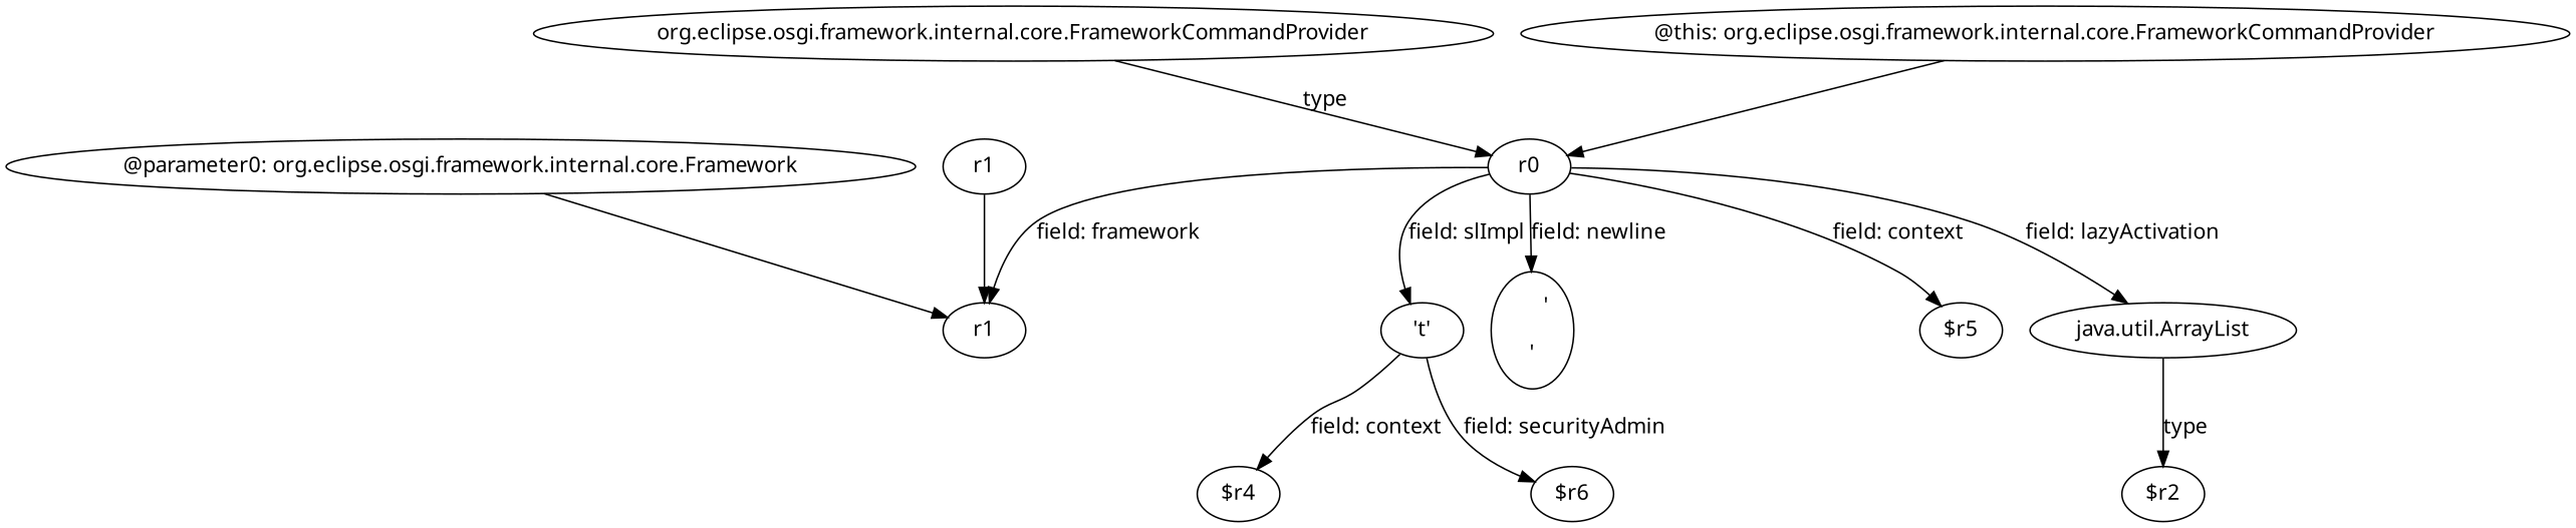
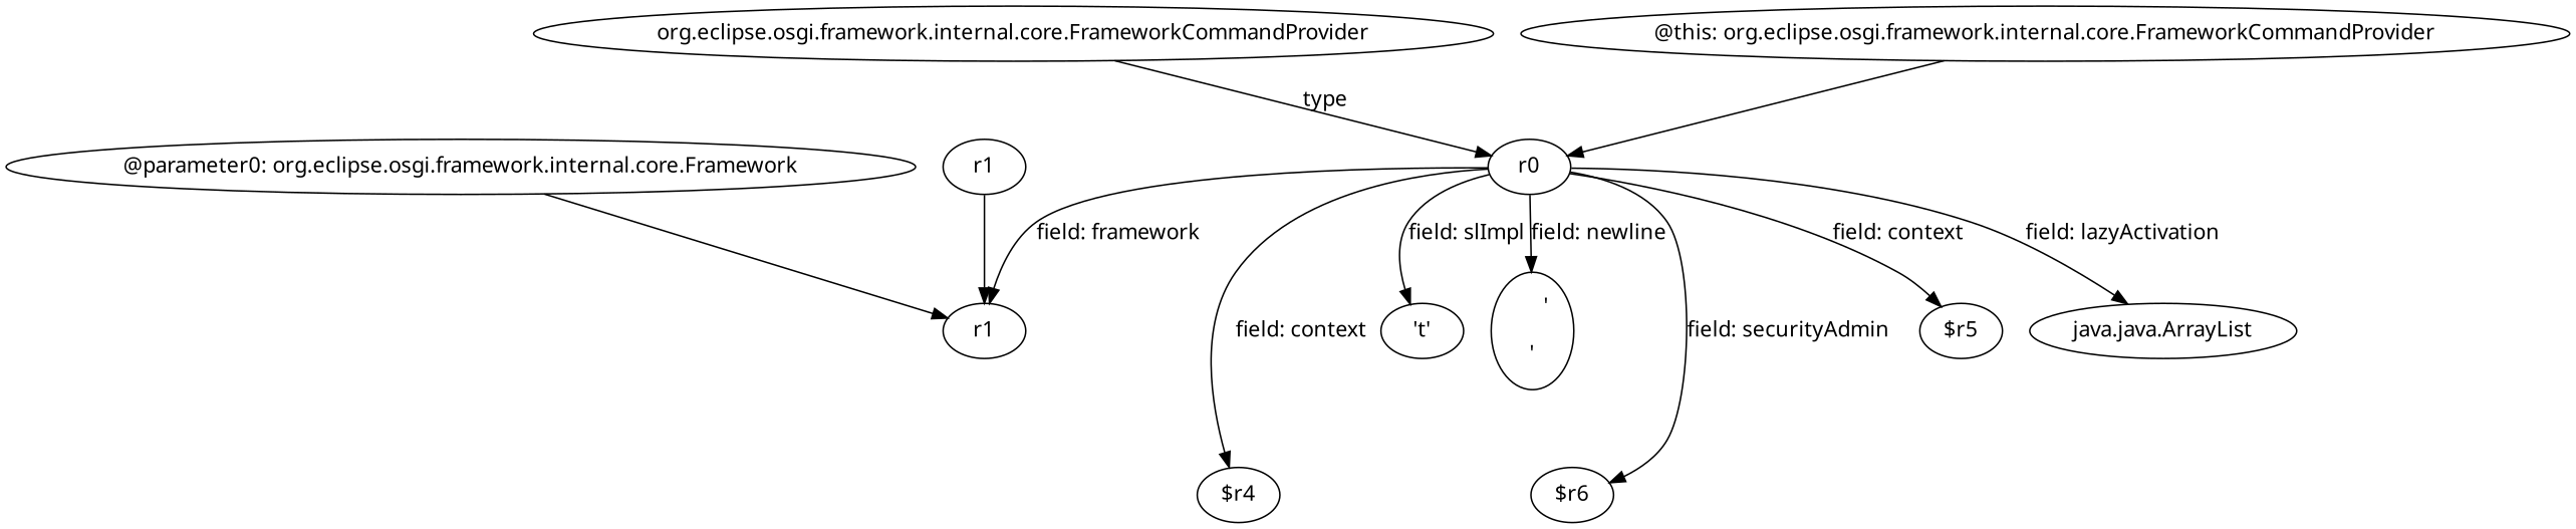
  digraph {
    fontname="Noto Sans"
    node [fontname="Noto Sans"]
    edge [fontname="Noto Sans"]
    n1 [label=r0]
    n2 [label="$r4"]
    n3 [label="'\t'"]
    n4 [label=r1]
    n5 [label="'\r\n'"]
    n6 [label="$r6"]
    n7 [label="$r5"]
-   n8 [label="java.util.ArrayList"]
-   n9 [label="$r2"]
+   n8 [label="java.java.ArrayList"]
    n10 [label="org.eclipse.osgi.framework.internal.core.FrameworkCommandProvider"]
    n11 [label="@parameter0: org.eclipse.osgi.framework.internal.core.Framework"]
    n12 [label=r1]
    n13 [label="@this: org.eclipse.osgi.framework.internal.core.FrameworkCommandProvider"]
-   n3 -> n2 [label="field: context"]
+   n1 -> n2 [label="field: context"]
    n1 -> n3 [label="field: slImpl"]
    n1 -> n4 [label="field: framework"]
    n1 -> n5 [label="field: newline"]
-   n3 -> n6 [label="field: securityAdmin"]
+   n1 -> n6 [label="field: securityAdmin"]
    n1 -> n7 [label="field: context"]
    n1 -> n8 [label="field: lazyActivation"]
-   n8 -> n9 [label=type]
    n10 -> n1 [label=type]
    n11 -> n4
    n12 -> n4
    n13 -> n1
  }
